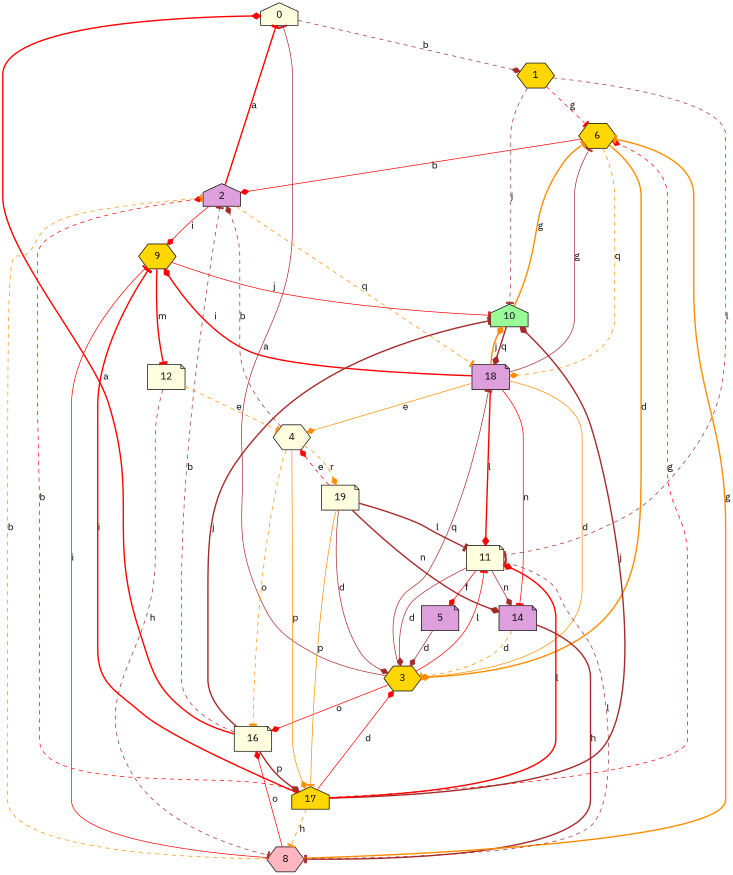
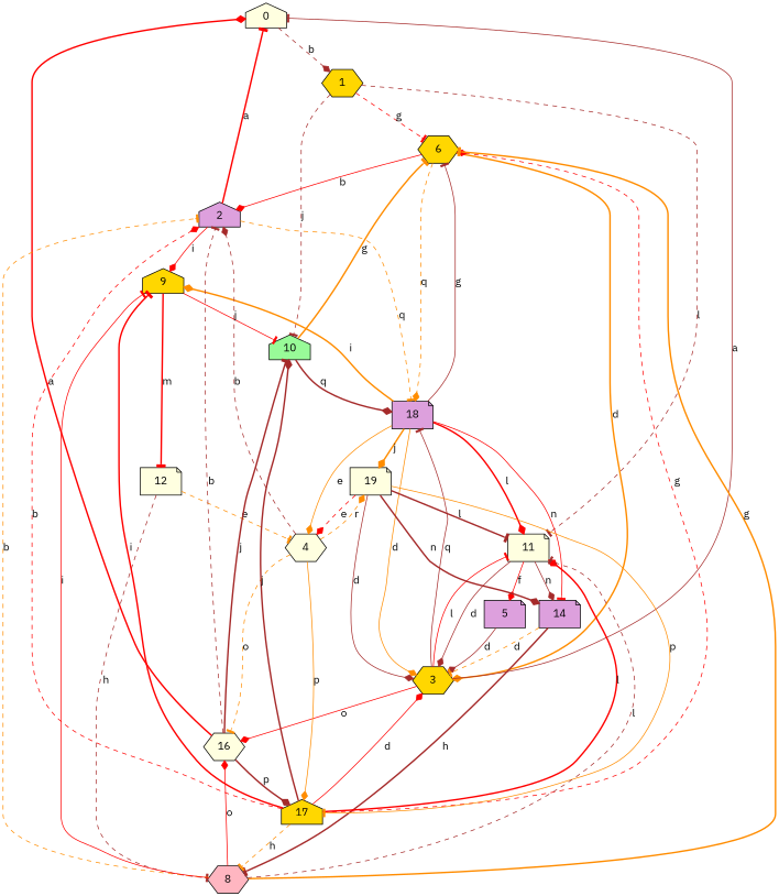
  strict digraph {
    fontname="IBM Plex Sans"
    node [fillcolor=lightyellow fontname="IBM Plex Sans" shape=hexagon style=filled]
    edge [arrowhead=diamond color=brown fontname="IBM Plex Sans" style=solid]
    0 [shape=house]
    1 [fillcolor=gold]
    6 [fillcolor=gold]
    10 [fillcolor=palegreen shape=house]
    11 [shape=note]
    2 [fillcolor=plum shape=house]
    18 [fillcolor=plum shape=note]
    3 [fillcolor=gold]
    5 [fillcolor=plum shape=note]
    14 [fillcolor=plum shape=note]
-   9 [fillcolor=gold]
+   9 [fillcolor=gold shape=house]
    12 [shape=note]
    4
-   16 [shape=note]
+   16
    17 [fillcolor=gold shape=house]
    19 [shape=note]
    8 [fillcolor=lightpink]
    0 -> 1 [label=b style=dashed]
    1 -> 6 [arrowhead=tee color=red label=g style=dashed]
    1 -> 10 [arrowhead=tee label=j style=dashed]
    1 -> 11 [arrowhead=tee label=l style=dashed]
    6 -> 2 [color=red label=b]
    6 -> 18 [color=darkorange label=q style=dashed]
    6 -> 3 [color=darkorange label=d style=bold]
    10 -> 6 [arrowhead=tee color=darkorange label=g style=bold]
    10 -> 18 [label=q style=bold]
    11 -> 3 [label=d]
    11 -> 5 [color=red label=f]
    11 -> 14 [label=n]
    2 -> 0 [arrowhead=tee color=red label=a style=bold]
    2 -> 18 [arrowhead=tee color=darkorange label=q style=dashed]
    2 -> 9 [color=red label=i]
    18 -> 6 [arrowhead=tee label=g]
-   18 -> 10 [color=darkorange label=j style=bold]
+   18 -> 19 [color=darkorange label=j style=bold]
    18 -> 11 [color=red label=l style=bold]
    18 -> 3 [color=darkorange label=d]
    18 -> 14 [arrowhead=tee color=red label=n]
-   18 -> 9 [color=red label=i style=bold]
+   18 -> 9 [color=darkorange label=i style=bold]
    18 -> 4 [color=darkorange label=e]
    3 -> 0 [arrowhead=tee label=a]
    3 -> 11 [arrowhead=tee color=red label=l]
    3 -> 18 [arrowhead=tee label=q]
    3 -> 16 [color=red label=o]
    5 -> 3 [label=d]
    14 -> 3 [arrowhead=tee color=darkorange label=d style=dashed]
    14 -> 8 [arrowhead=tee label=h style=bold]
    9 -> 10 [arrowhead=tee color=red label=j]
    9 -> 12 [arrowhead=tee color=red label=m style=bold]
    12 -> 4 [arrowhead=tee color=darkorange label=e style=dashed]
    12 -> 8 [arrowhead=tee label=h style=dashed]
    4 -> 2 [label=b style=dashed]
    4 -> 16 [arrowhead=tee color=darkorange label=o style=dashed]
    4 -> 17 [color=darkorange label=p]
    4 -> 19 [color=darkorange label=r style=dashed]
    16 -> 0 [color=red label=a style=bold]
    16 -> 10 [arrowhead=tee label=j style=bold]
    16 -> 2 [arrowhead=tee label=b style=dashed]
    16 -> 17 [label=p style=bold]
    17 -> 6 [color=red label=g style=dashed]
    17 -> 10 [label=j style=bold]
    17 -> 11 [color=red label=l style=bold]
    17 -> 2 [color=red label=b style=dashed]
    17 -> 3 [color=red label=d]
    17 -> 9 [arrowhead=tee color=red label=i style=bold]
    17 -> 8 [arrowhead=tee color=darkorange label=h style=dashed]
    19 -> 11 [arrowhead=tee label=l style=bold]
    19 -> 3 [label=d]
    19 -> 14 [label=n style=bold]
    19 -> 4 [color=red label=e style=dashed]
    19 -> 17 [arrowhead=tee color=darkorange label=p]
    8 -> 6 [arrowhead=tee color=darkorange label=g style=bold]
    8 -> 11 [arrowhead=tee label=l style=dashed]
    8 -> 2 [arrowhead=tee color=darkorange label=b style=dashed]
    8 -> 9 [arrowhead=tee color=red label=i]
    8 -> 16 [color=red label=o]
  }
